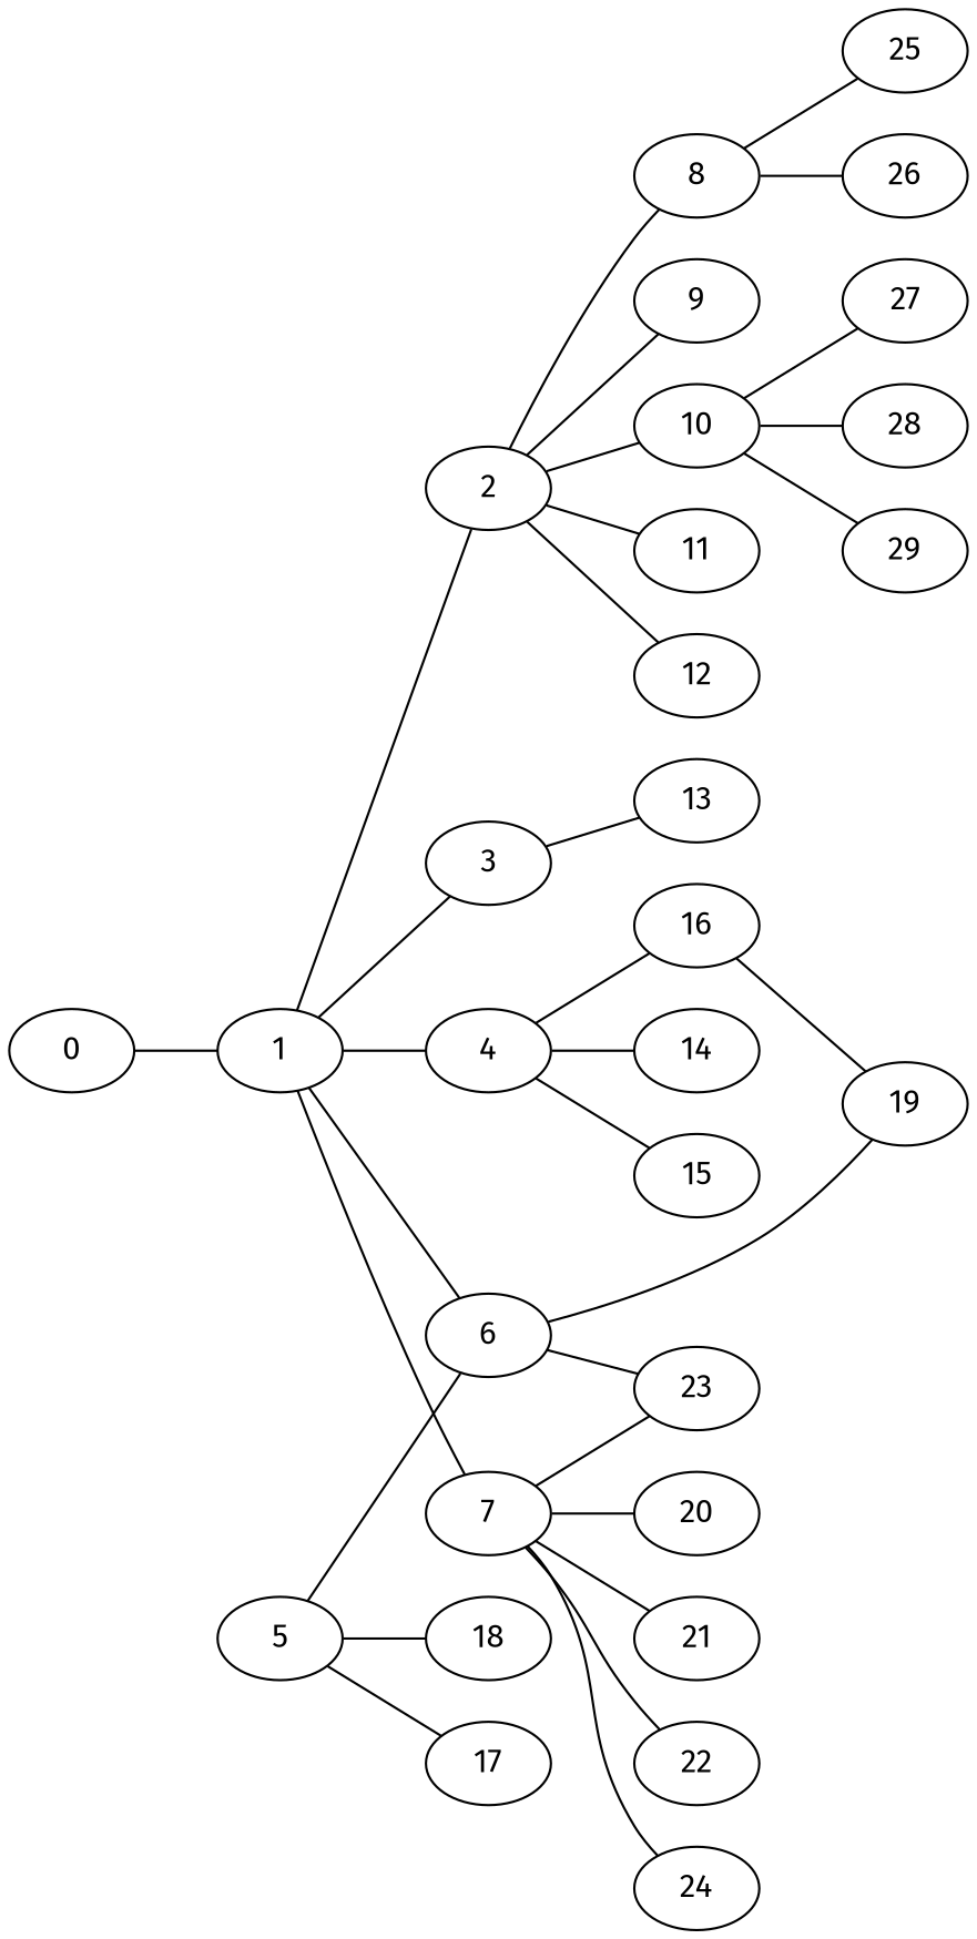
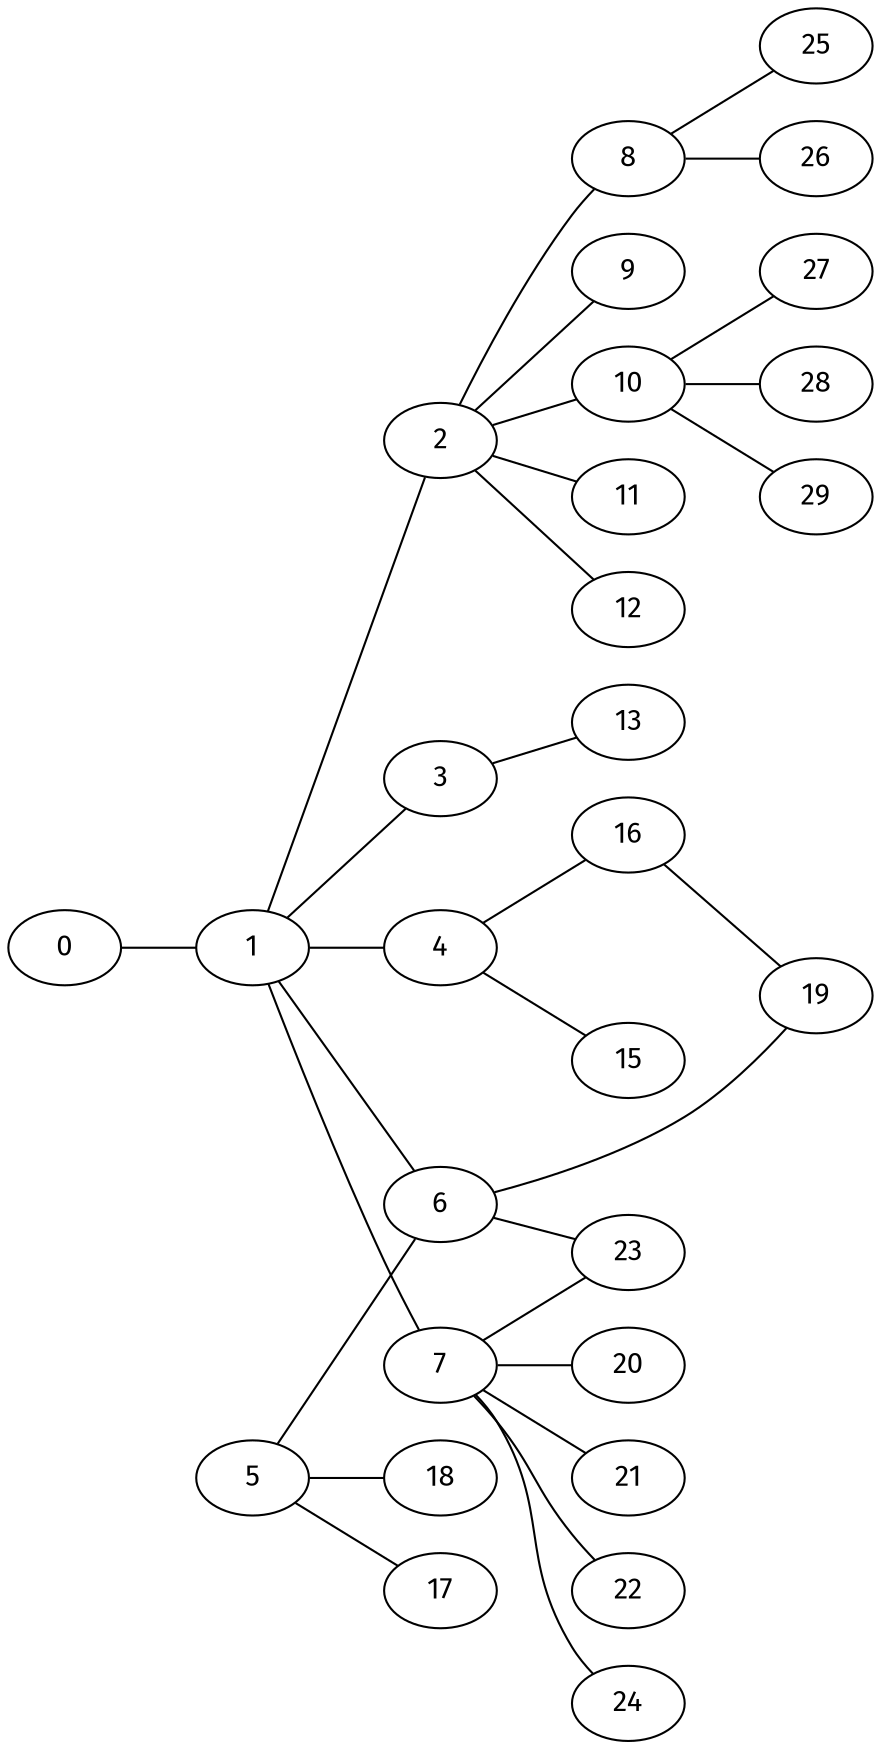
  graph {
    fontname="Fira Sans"
    rankdir=LR
    node [fontname="Fira Sans"]
    edge [fontname="Fira Sans"]
    0
    1
    2
    3
    4
    6
    7
    8
    9
    10
    11
    12
    13
    16
-   14
    15
    5
    18
    17
    19
    23
    20
    21
    22
    24
    25
    26
    27
    28
    29
    0 -- 1
    1 -- 2
    1 -- 3
    1 -- 4
    1 -- 6
    1 -- 7
    2 -- 8
    2 -- 9
    2 -- 10
    2 -- 11
    2 -- 12
    3 -- 13
    4 -- 16
-   4 -- 14
    4 -- 15
    6 -- 19
    6 -- 23
    7 -- 23
    7 -- 20
    7 -- 21
    7 -- 22
    7 -- 24
    8 -- 25
    8 -- 26
    10 -- 27
    10 -- 28
    10 -- 29
    16 -- 19
    5 -- 6
    5 -- 18
    5 -- 17
  }
